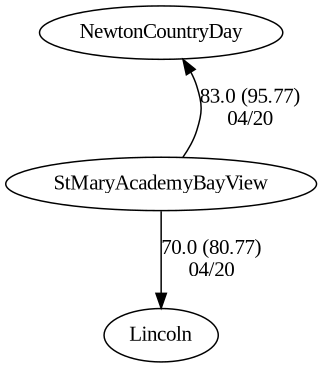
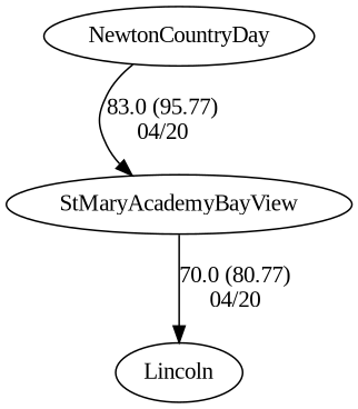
  digraph {
    fontname="Liberation Serif"
    node [fontname="Liberation Serif"]
    edge [fontname="Liberation Serif" random=random]
    NewtonCountryDay
    StMaryAcademyBayView
    Lincoln
-   StMaryAcademyBayView -> NewtonCountryDay [label="83.0 (95.77)\n04/20" weight=17]
+   NewtonCountryDay -> StMaryAcademyBayView [label="83.0 (95.77)\n04/20" weight=17]
    StMaryAcademyBayView -> Lincoln [label="70.0 (80.77)\n04/20" weight=30]
  }
